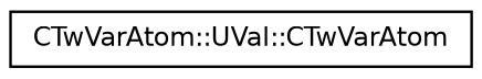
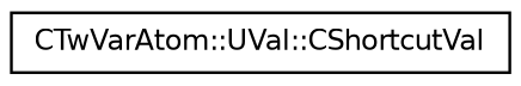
  digraph {
    rankdir=LR
-   n1 [color=black fillcolor=white fontname=Helvetica fontsize=10 height=0.2 label="CTwVarAtom::UVal::CTwVarAtom" shape=record style=filled width=0.4]
+   n1 [color=black fillcolor=white fontname=Helvetica fontsize=10 height=0.2 label="CTwVarAtom::UVal::CShortcutVal" shape=record style=filled width=0.4]
  }
